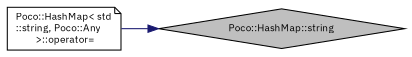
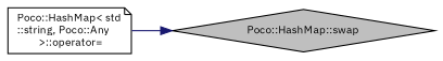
  digraph {
    rankdir=RL
    fontname="IBM Plex Sans"
    node [color=black fontname="IBM Plex Sans" fontsize=10 style=filled]
-   n1 [fillcolor=grey75 fontcolor=black height=0.2 label="Poco::HashMap::string" shape=diamond width=0.4]
+   n1 [fillcolor=grey75 fontcolor=black height=0.2 label="Poco::HashMap::swap" shape=diamond width=0.4]
    n2 [fillcolor=white height=0.2 label="Poco::HashMap\< std\l::string, Poco::Any\l \>::operator=" shape=note width=0.4]
    n1 -> n2 [color=midnightblue dir=back fontname="IBM Plex Sans" fontsize=10 labelfontname=Helvetica labelfontsize=10 style=solid]
  }
